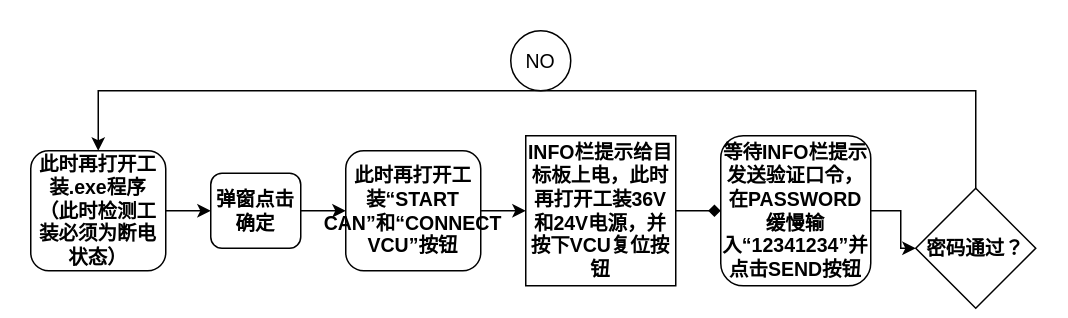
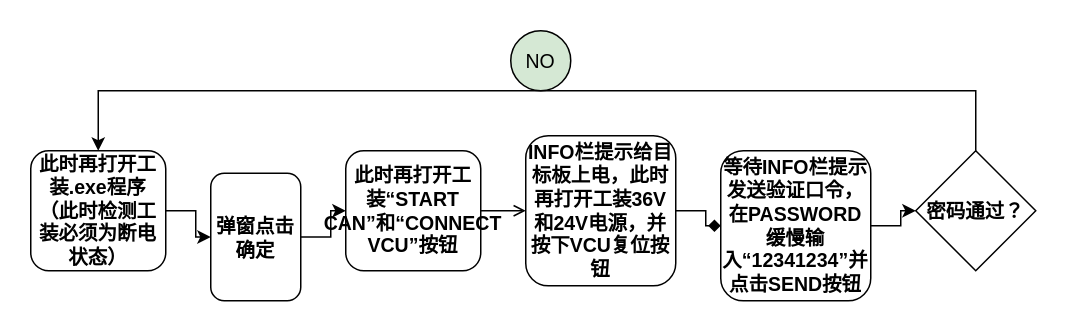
  <mxCell id="0" />
  <mxCell id="1" parent="0" />
  <mxCell id="2" value="" style="edgeStyle=orthogonalEdgeStyle;rounded=0;orthogonalLoop=1;jettySize=auto;html=1;fontSize=13;" edge="1" parent="1" source="3" target="5"><mxGeometry relative="1" as="geometry" /></mxCell>
  <mxCell id="3" value="此时再打开工装.exe程序（此时检测工装必须为断电状态）" style="rounded=1;whiteSpace=wrap;html=1;fontStyle=1;fontSize=13;" vertex="1" parent="1"><mxGeometry x="20" y="100" width="90" height="80" as="geometry" /></mxCell>
  <mxCell id="4" value="" style="edgeStyle=orthogonalEdgeStyle;rounded=0;orthogonalLoop=1;jettySize=auto;html=1;fontSize=13;" edge="1" parent="1" source="5" target="7"><mxGeometry relative="1" as="geometry" /></mxCell>
- <mxCell id="5" value="弹窗点击确定" style="rounded=1;whiteSpace=wrap;html=1;fontStyle=1;fontSize=13;" vertex="1" parent="1"><mxGeometry x="140" y="115" width="60" height="50" as="geometry" /></mxCell>
- <mxCell id="6" value="" style="edgeStyle=orthogonalEdgeStyle;rounded=0;orthogonalLoop=1;jettySize=auto;html=1;fontSize=13;" edge="1" parent="1" source="7" target="9"><mxGeometry relative="1" as="geometry" /></mxCell>
+ <mxCell id="5" value="弹窗点击确定" style="rounded=1;whiteSpace=wrap;html=1;fontStyle=1;fontSize=13;" vertex="1" parent="1"><mxGeometry x="140" y="115" width="60" height="85" as="geometry" /></mxCell>
+ <mxCell id="6" value="" style="edgeStyle=orthogonalEdgeStyle;rounded=0;orthogonalLoop=1;jettySize=auto;html=1;fontSize=13;endArrow=open;" edge="1" parent="1" source="7" target="9"><mxGeometry relative="1" as="geometry" /></mxCell>
  <mxCell id="7" value="此时再打开工装“START CAN”和“CONNECT VCU”按钮" style="rounded=1;whiteSpace=wrap;html=1;fontStyle=1;fontSize=13;" vertex="1" parent="1"><mxGeometry x="230" y="100" width="90" height="80" as="geometry" /></mxCell>
  <mxCell id="8" value="" style="edgeStyle=orthogonalEdgeStyle;rounded=0;orthogonalLoop=1;jettySize=auto;html=1;fontSize=13;endArrow=diamond;" edge="1" parent="1" source="9" target="11"><mxGeometry relative="1" as="geometry" /></mxCell>
- <mxCell id="9" value="INFO栏提示给目标板上电，此时再打开工装36V和24V电源，并按下VCU复位按钮" style="whiteSpace=wrap;html=1;fontStyle=1;fontSize=13;rounded=0;" vertex="1" parent="1"><mxGeometry x="350" y="90" width="100" height="100" as="geometry" /></mxCell>
+ <mxCell id="9" value="INFO栏提示给目标板上电，此时再打开工装36V和24V电源，并按下VCU复位按钮" style="rounded=1;whiteSpace=wrap;html=1;fontStyle=1;fontSize=13;" vertex="1" parent="1"><mxGeometry x="350" y="90" width="100" height="100" as="geometry" /></mxCell>
  <mxCell id="10" value="" style="edgeStyle=orthogonalEdgeStyle;rounded=0;orthogonalLoop=1;jettySize=auto;html=1;fontSize=13;" edge="1" parent="1" source="11" target="13"><mxGeometry relative="1" as="geometry" /></mxCell>
- <mxCell id="11" value="等待INFO栏提示发送验证口令，在PASSWORD缓慢输入“12341234”并点击SEND按钮" style="rounded=1;whiteSpace=wrap;html=1;fontStyle=1;fontSize=13;" vertex="1" parent="1"><mxGeometry x="480" y="90" width="100" height="100" as="geometry" /></mxCell>
+ <mxCell id="11" value="等待INFO栏提示发送验证口令，在PASSWORD缓慢输入“12341234”并点击SEND按钮" style="rounded=1;whiteSpace=wrap;html=1;fontStyle=1;fontSize=13;" vertex="1" parent="1"><mxGeometry x="480" y="100" width="100" height="100" as="geometry" /></mxCell>
  <mxCell id="12" style="edgeStyle=orthogonalEdgeStyle;rounded=0;orthogonalLoop=1;jettySize=auto;html=1;exitX=0.5;exitY=0;exitDx=0;exitDy=0;entryX=0.5;entryY=0;entryDx=0;entryDy=0;fontSize=13;" edge="1" parent="1" source="13" target="3"><mxGeometry relative="1" as="geometry"><Array as="points"><mxPoint x="650" y="60" /><mxPoint x="65" y="60" /></Array></mxGeometry></mxCell>
- <mxCell id="13" value="密码通过？" style="rhombus;whiteSpace=wrap;html=1;fontSize=13;fontStyle=1" vertex="1" parent="1"><mxGeometry x="610" y="125" width="80" height="80" as="geometry" /></mxCell>
- <mxCell id="14" value="NO" style="ellipse;whiteSpace=wrap;html=1;aspect=fixed;fontSize=13;" vertex="1" parent="1"><mxGeometry x="340" y="20" width="40" height="40" as="geometry" /></mxCell>
+ <mxCell id="13" value="密码通过？" style="rhombus;whiteSpace=wrap;html=1;fontSize=13;fontStyle=1" vertex="1" parent="1"><mxGeometry x="610" y="100" width="80" height="80" as="geometry" /></mxCell>
+ <mxCell id="14" value="NO" style="ellipse;whiteSpace=wrap;html=1;aspect=fixed;fontSize=13;fillColor=#d5e8d4;" vertex="1" parent="1"><mxGeometry x="340" y="20" width="40" height="40" as="geometry" /></mxCell>
